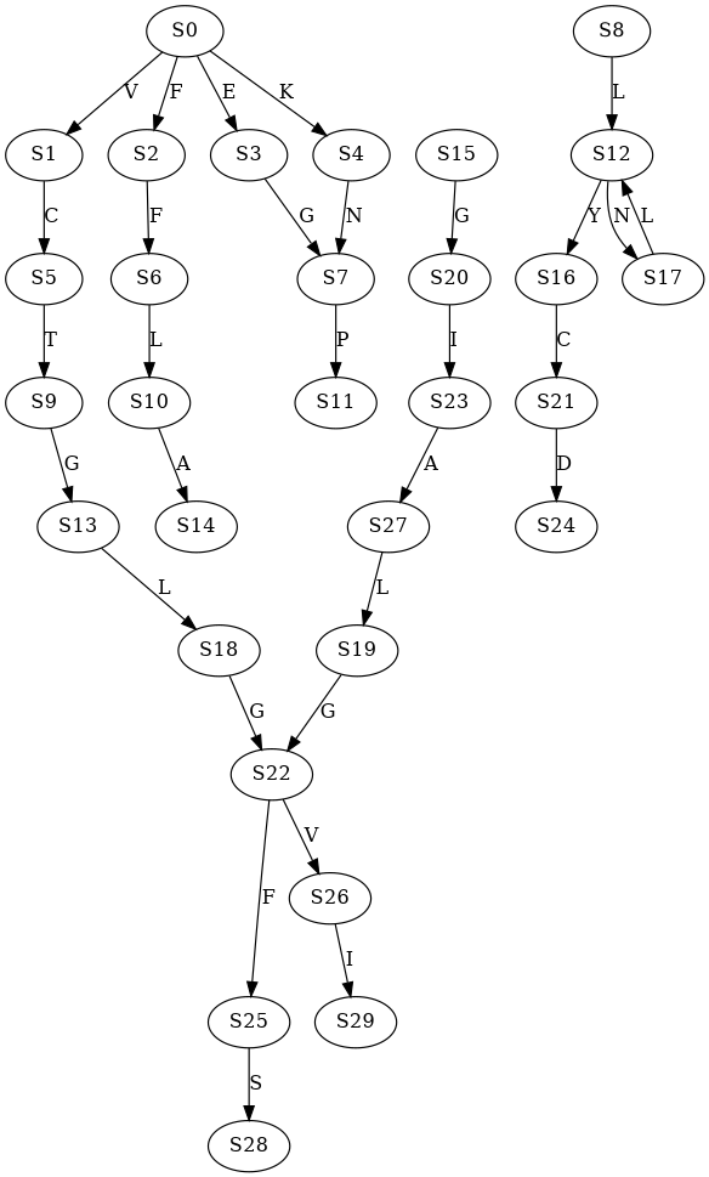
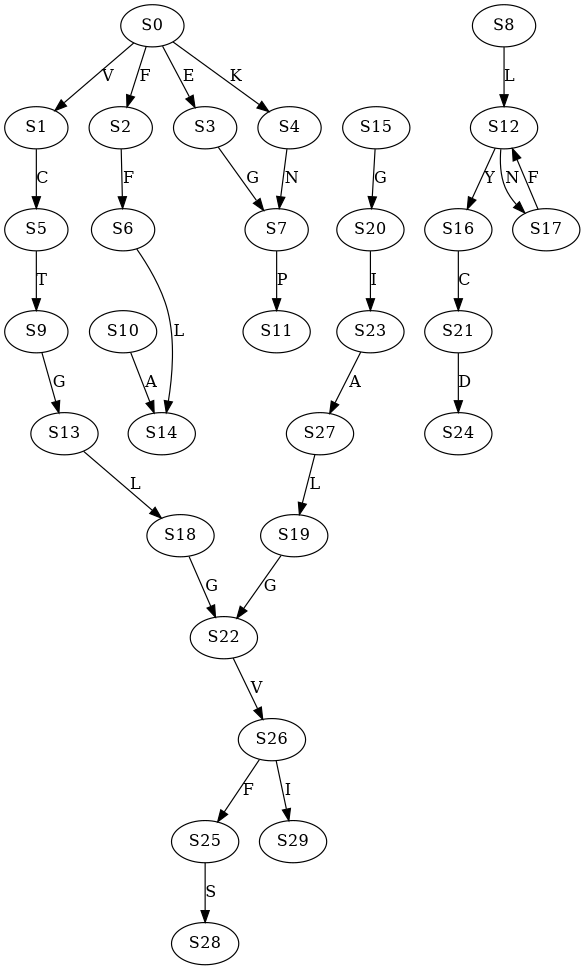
  strict digraph {
    S0
    S1
    S2
    S3
    S4
    S5
    S6
    S7
    S9
    S10
    S11
    S8
    S12
    S13
    S14
    S16
    S17
    S18
    S15
    S20
    S21
    S22
    S19
    S23
    S24
    S25
    S26
    S27
    S28
    S29
    S0 -> S1 [label=V]
    S0 -> S2 [label=F]
    S0 -> S3 [label=E]
    S0 -> S4 [label=K]
    S1 -> S5 [label=C]
    S2 -> S6 [label=F]
    S3 -> S7 [label=G]
    S4 -> S7 [label=N]
    S5 -> S9 [label=T]
-   S6 -> S10 [label=L]
+   S6 -> S14 [label=L]
    S7 -> S11 [label=P]
    S9 -> S13 [label=G]
    S10 -> S14 [label=A]
    S8 -> S12 [label=L]
    S12 -> S16 [label=Y]
    S12 -> S17 [label=N]
    S13 -> S18 [label=L]
    S16 -> S21 [label=C]
-   S17 -> S12 [label=L]
+   S17 -> S12 [label=F]
    S18 -> S22 [label=G]
    S15 -> S20 [label=G]
    S20 -> S23 [label=I]
    S21 -> S24 [label=D]
-   S22 -> S25 [label=F]
+   S26 -> S25 [label=F]
    S22 -> S26 [label=V]
    S19 -> S22 [label=G]
    S23 -> S27 [label=A]
    S25 -> S28 [label=S]
    S26 -> S29 [label=I]
    S27 -> S19 [label=L]
  }
